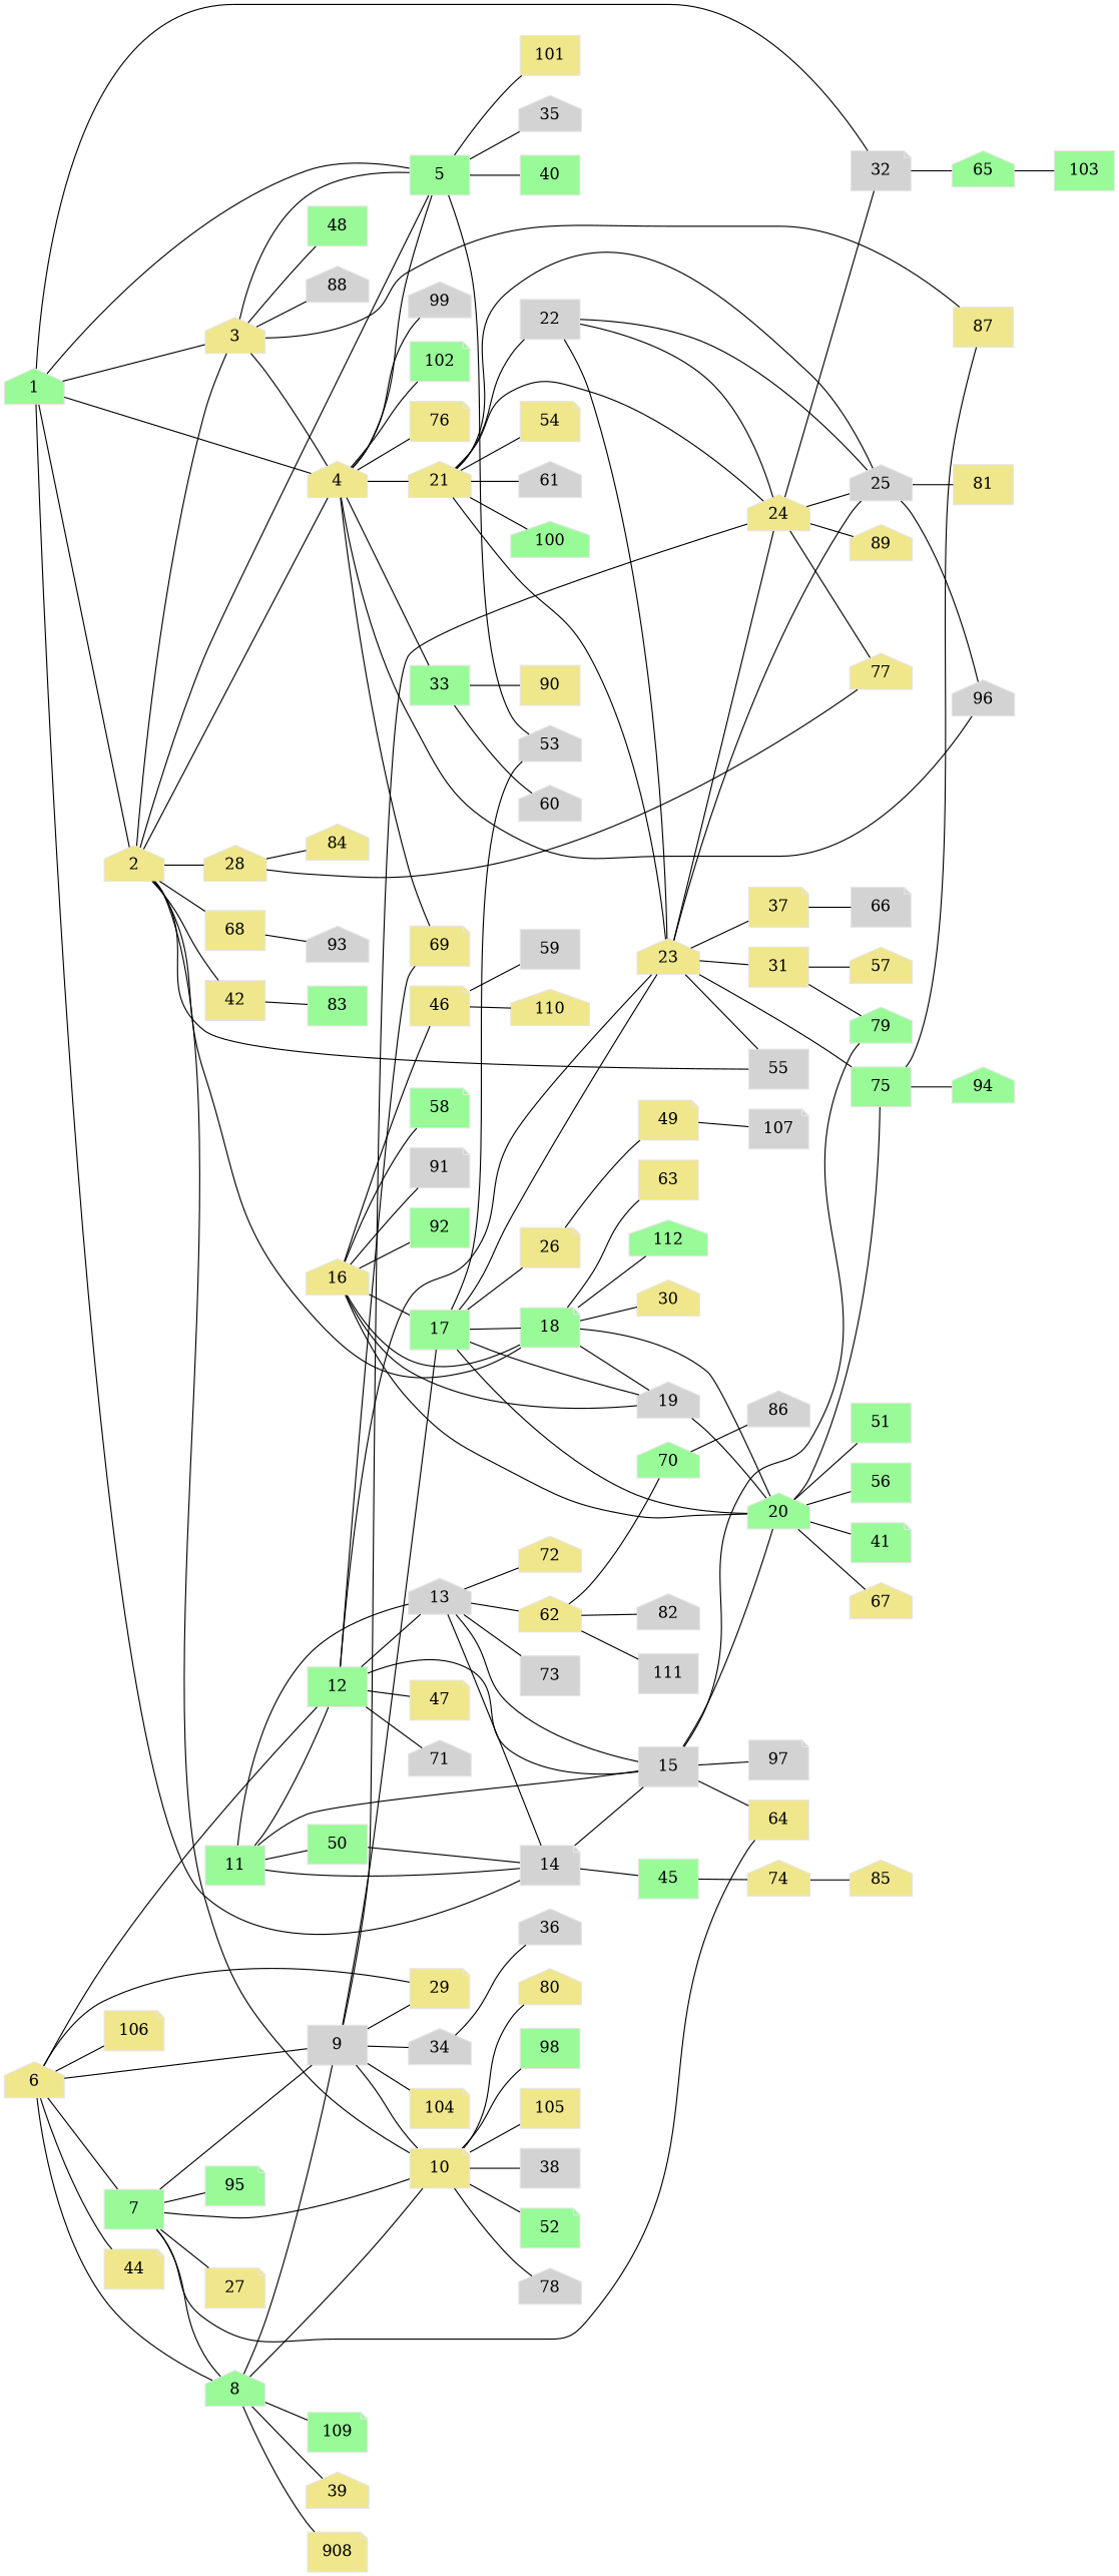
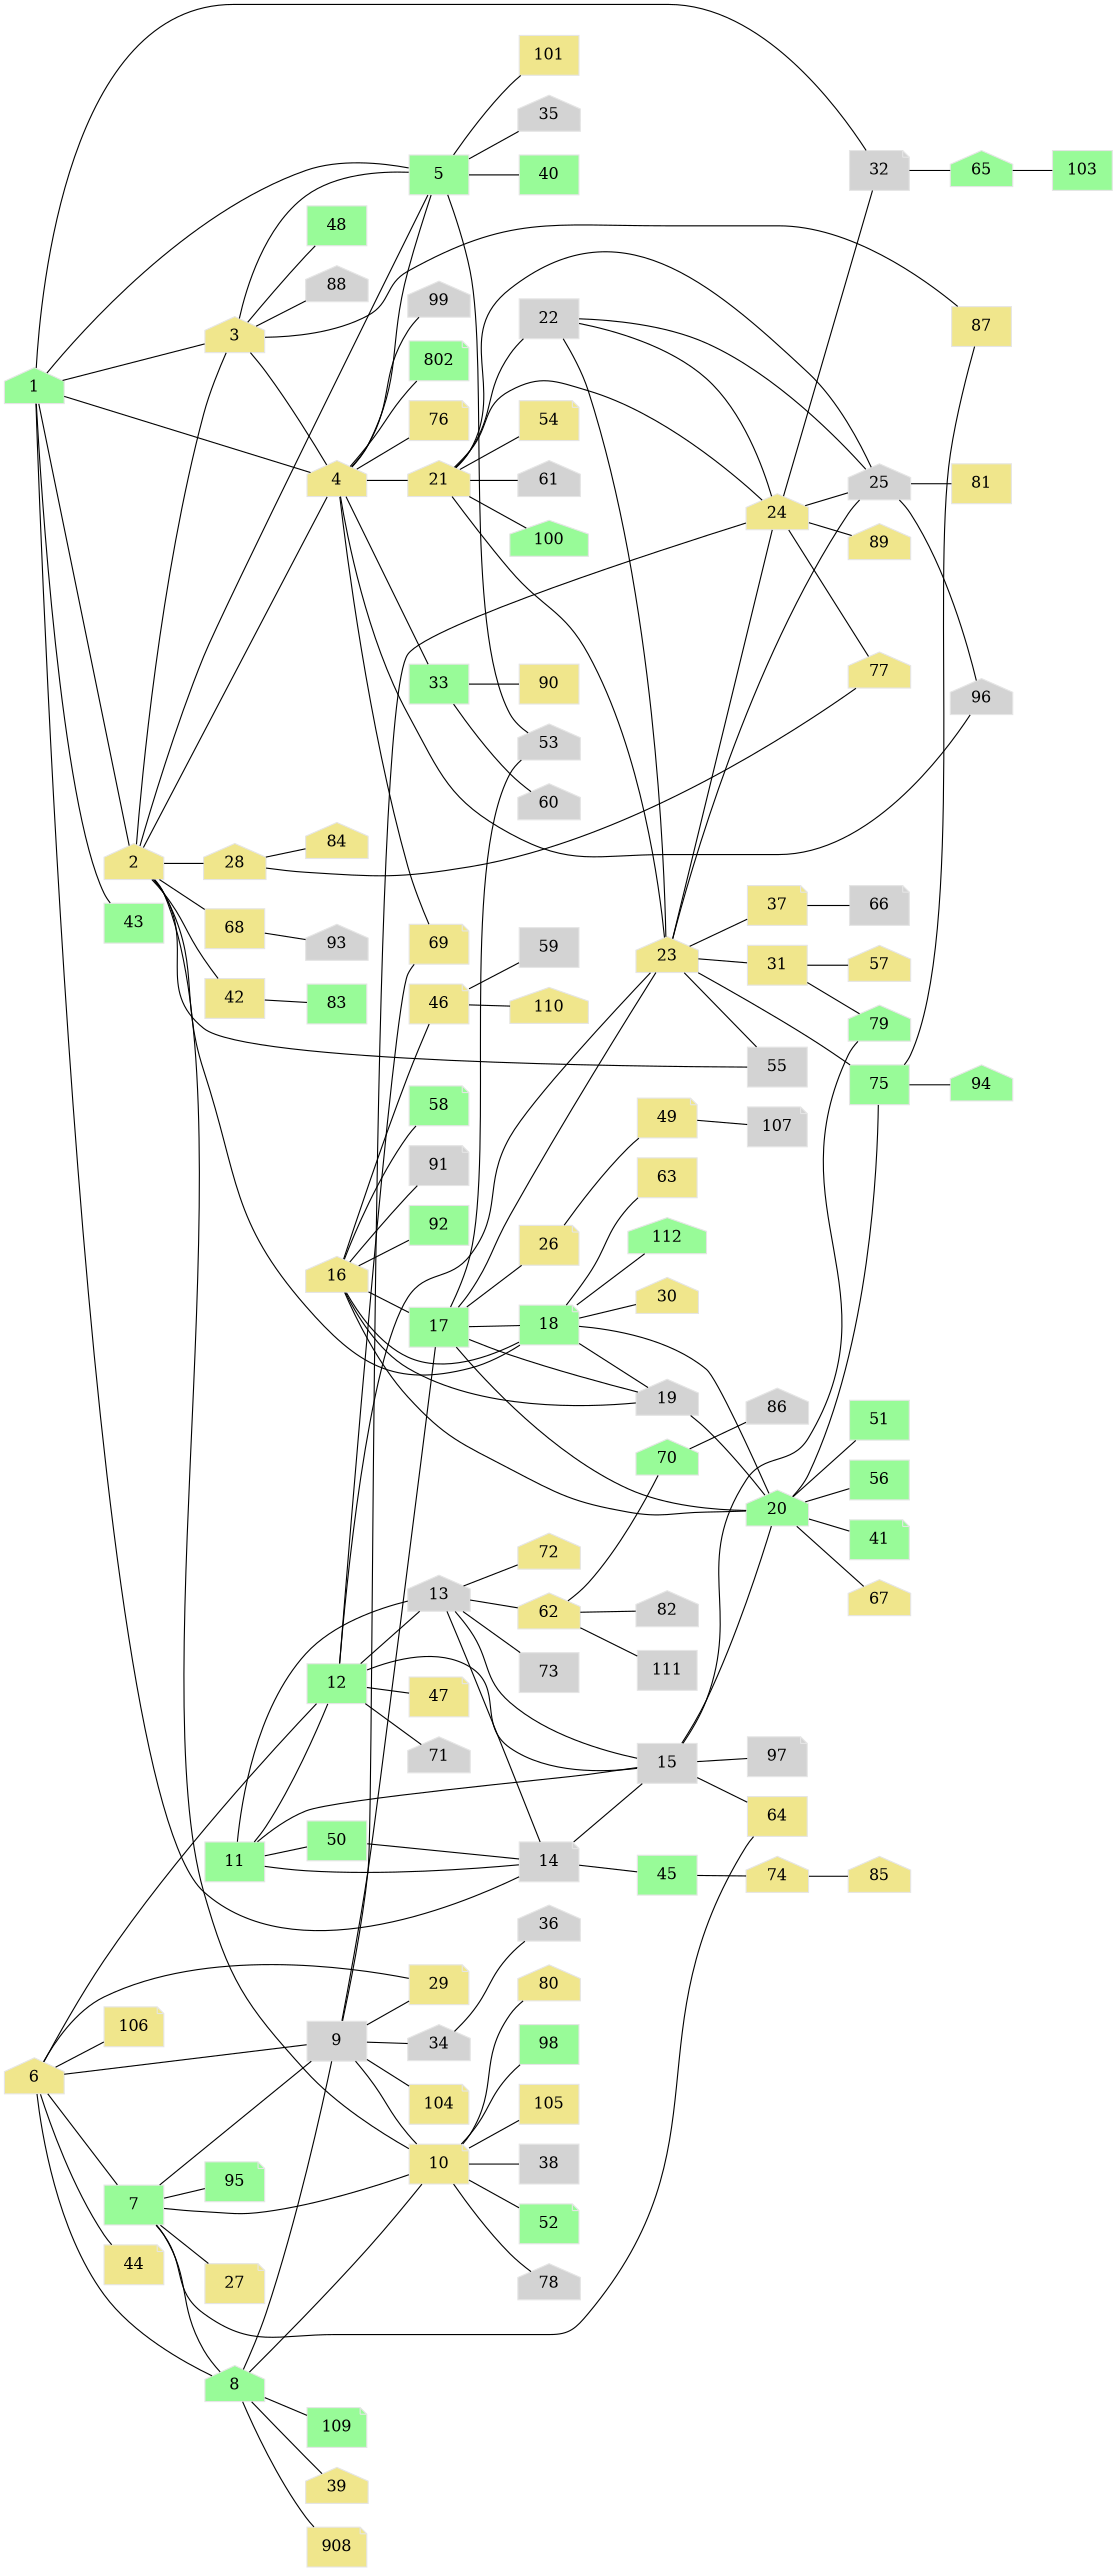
  graph {
    fontname="DejaVu Serif"
    rankdir=LR
    node [color=gray90 fillcolor=khaki fontname="DejaVu Serif" shape=house style=filled]
    edge [fontname="DejaVu Serif"]
    1 [fillcolor=palegreen]
    2
    3
    4
    5 [fillcolor=palegreen shape=box]
    14 [fillcolor=lightgrey shape=note]
    32 [fillcolor=lightgrey shape=note]
+   43 [fillcolor=palegreen shape=box]
    10 [shape=note]
    18 [fillcolor=palegreen shape=note]
    28
    42 [shape=box]
    55 [fillcolor=lightgrey shape=box]
    68 [shape=box]
    48 [fillcolor=palegreen shape=box]
    87 [shape=box]
    88 [fillcolor=lightgrey]
    21
    33 [fillcolor=palegreen shape=box]
    69 [shape=note]
    76 [shape=note]
    96 [fillcolor=lightgrey]
    99 [fillcolor=lightgrey]
-   102 [fillcolor=palegreen shape=note]
+   102 [fillcolor=palegreen shape=note label=802]
    35 [fillcolor=lightgrey]
    40 [fillcolor=palegreen shape=box]
    53 [fillcolor=lightgrey]
    101 [shape=box]
    15 [fillcolor=lightgrey shape=box]
    45 [fillcolor=palegreen shape=box]
    65 [fillcolor=palegreen]
    38 [fillcolor=lightgrey shape=box]
    52 [fillcolor=palegreen shape=note]
    78 [fillcolor=lightgrey]
    80
    98 [fillcolor=palegreen shape=box]
    105 [shape=box]
    20 [fillcolor=palegreen]
    19 [fillcolor=lightgrey]
    30
    63 [shape=box]
    112 [fillcolor=palegreen]
    77
    84
    83 [fillcolor=palegreen shape=box]
    93 [fillcolor=lightgrey]
    24
    23
    22 [fillcolor=lightgrey shape=box]
    25 [fillcolor=lightgrey]
    54 [shape=note]
    61 [fillcolor=lightgrey]
    100 [fillcolor=palegreen]
    60 [fillcolor=lightgrey]
    90 [shape=box]
    7 [fillcolor=palegreen shape=box]
    6
    8 [fillcolor=palegreen]
    9 [fillcolor=lightgrey shape=box]
    12 [fillcolor=palegreen shape=box]
    44 [shape=note]
    106 [shape=note]
    29 [shape=note]
    27 [shape=note]
    64 [shape=box]
    95 [fillcolor=palegreen shape=note]
    39
    n68 [label=908 shape=note]
    109 [fillcolor=palegreen shape=note]
    17 [fillcolor=palegreen shape=box]
    34 [fillcolor=lightgrey]
    104 [shape=note]
    13 [fillcolor=lightgrey]
    47 [shape=note]
    71 [fillcolor=lightgrey]
    26 [shape=note]
    89
    36 [fillcolor=lightgrey]
    11 [fillcolor=palegreen shape=box]
    50 [fillcolor=palegreen shape=box]
    62
    72
    73 [fillcolor=lightgrey shape=box]
    79 [fillcolor=palegreen]
    97 [fillcolor=lightgrey shape=note]
    75 [fillcolor=palegreen shape=box]
    31 [shape=box]
    37 [shape=note]
    70 [fillcolor=palegreen]
    82 [fillcolor=lightgrey]
    111 [fillcolor=lightgrey shape=box]
    74
    41 [fillcolor=palegreen shape=note]
    51 [fillcolor=palegreen shape=box]
    56 [fillcolor=palegreen shape=box]
    67
    16
    46 [shape=note]
    58 [fillcolor=palegreen shape=note]
    91 [fillcolor=lightgrey shape=note]
    92 [fillcolor=palegreen shape=box]
    59 [fillcolor=lightgrey shape=box]
    110
    49 [shape=note]
    94 [fillcolor=palegreen]
    81 [shape=box]
    57
    66 [fillcolor=lightgrey shape=note]
    107 [fillcolor=lightgrey shape=note]
    103 [fillcolor=palegreen shape=box]
    85
    86 [fillcolor=lightgrey]
    1 -- 2
    1 -- 3
    1 -- 4
    1 -- 5
    1 -- 14
    1 -- 32
+   1 -- 43
    2 -- 3
    2 -- 4
    2 -- 5
    2 -- 10
    2 -- 18
    2 -- 28
    2 -- 42
    2 -- 55
    2 -- 68
    3 -- 4
    3 -- 5
    3 -- 48
    3 -- 87
    3 -- 88
    4 -- 5
    4 -- 21
    4 -- 33
    4 -- 69
    4 -- 76
    4 -- 96
    4 -- 99
    4 -- 102
    5 -- 35
    5 -- 40
    5 -- 53
    5 -- 101
    14 -- 15
    14 -- 45
    32 -- 65
    10 -- 38
    10 -- 52
    10 -- 78
    10 -- 80
    10 -- 98
    10 -- 105
    18 -- 20
    18 -- 19
    18 -- 30
    18 -- 63
    18 -- 112
    28 -- 77
    28 -- 84
    42 -- 83
    68 -- 93
    21 -- 24
    21 -- 23
    21 -- 22
    21 -- 25
    21 -- 54
    21 -- 61
    21 -- 100
    33 -- 60
    33 -- 90
    15 -- 20
    15 -- 64
    15 -- 79
    15 -- 97
    45 -- 74
    65 -- 103
    20 -- 75
    20 -- 41
    20 -- 51
    20 -- 56
    20 -- 67
    19 -- 20
    24 -- 32
    24 -- 77
    24 -- 25
    24 -- 89
    23 -- 55
    23 -- 24
    23 -- 25
    23 -- 75
    23 -- 31
    23 -- 37
    22 -- 24
    22 -- 23
    22 -- 25
    25 -- 96
    25 -- 81
    7 -- 10
    7 -- 8
    7 -- 9
    7 -- 27
    7 -- 64
    7 -- 95
    6 -- 7
    6 -- 8
    6 -- 9
    6 -- 12
    6 -- 44
    6 -- 106
    6 -- 29
    8 -- 10
    8 -- 9
    8 -- 39
    8 -- n68
    8 -- 109
    9 -- 10
    9 -- 24
    9 -- 29
    9 -- 17
    9 -- 34
    9 -- 104
    12 -- 69
    12 -- 15
    12 -- 23
    12 -- 13
    12 -- 47
    12 -- 71
    17 -- 18
    17 -- 53
    17 -- 20
    17 -- 19
    17 -- 23
    17 -- 26
    34 -- 36
    13 -- 14
    13 -- 15
    13 -- 62
    13 -- 72
    13 -- 73
    26 -- 49
    11 -- 14
    11 -- 15
    11 -- 12
    11 -- 13
    11 -- 50
    50 -- 14
    62 -- 70
    62 -- 82
    62 -- 111
    75 -- 87
    75 -- 94
    31 -- 79
    31 -- 57
    37 -- 66
    70 -- 86
    74 -- 85
    16 -- 18
    16 -- 20
    16 -- 19
    16 -- 17
    16 -- 46
    16 -- 58
    16 -- 91
    16 -- 92
    46 -- 59
    46 -- 110
    49 -- 107
  }
